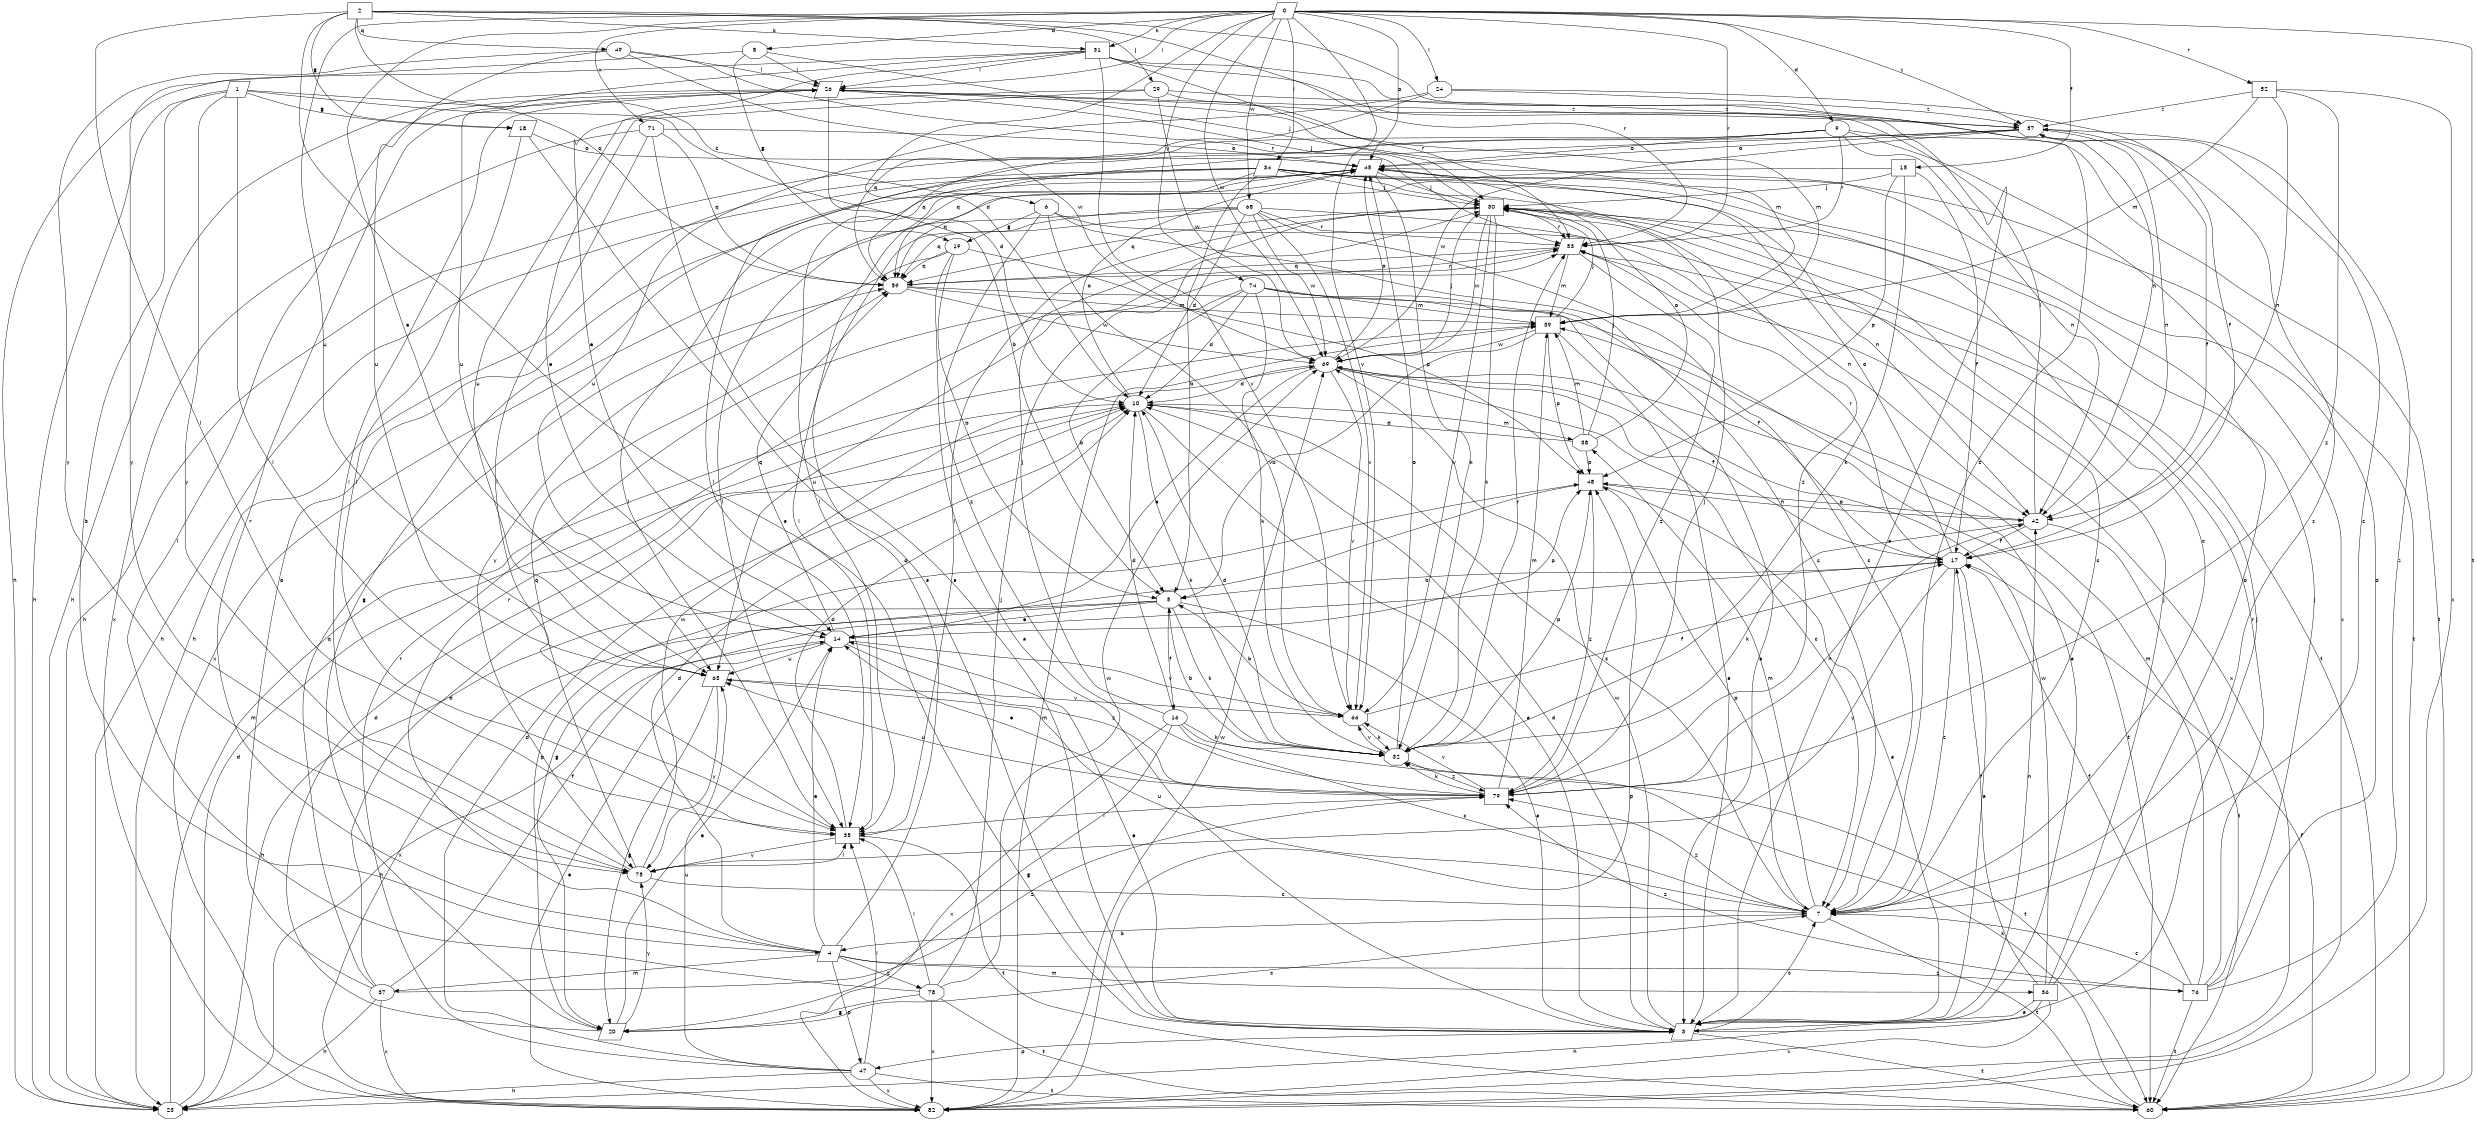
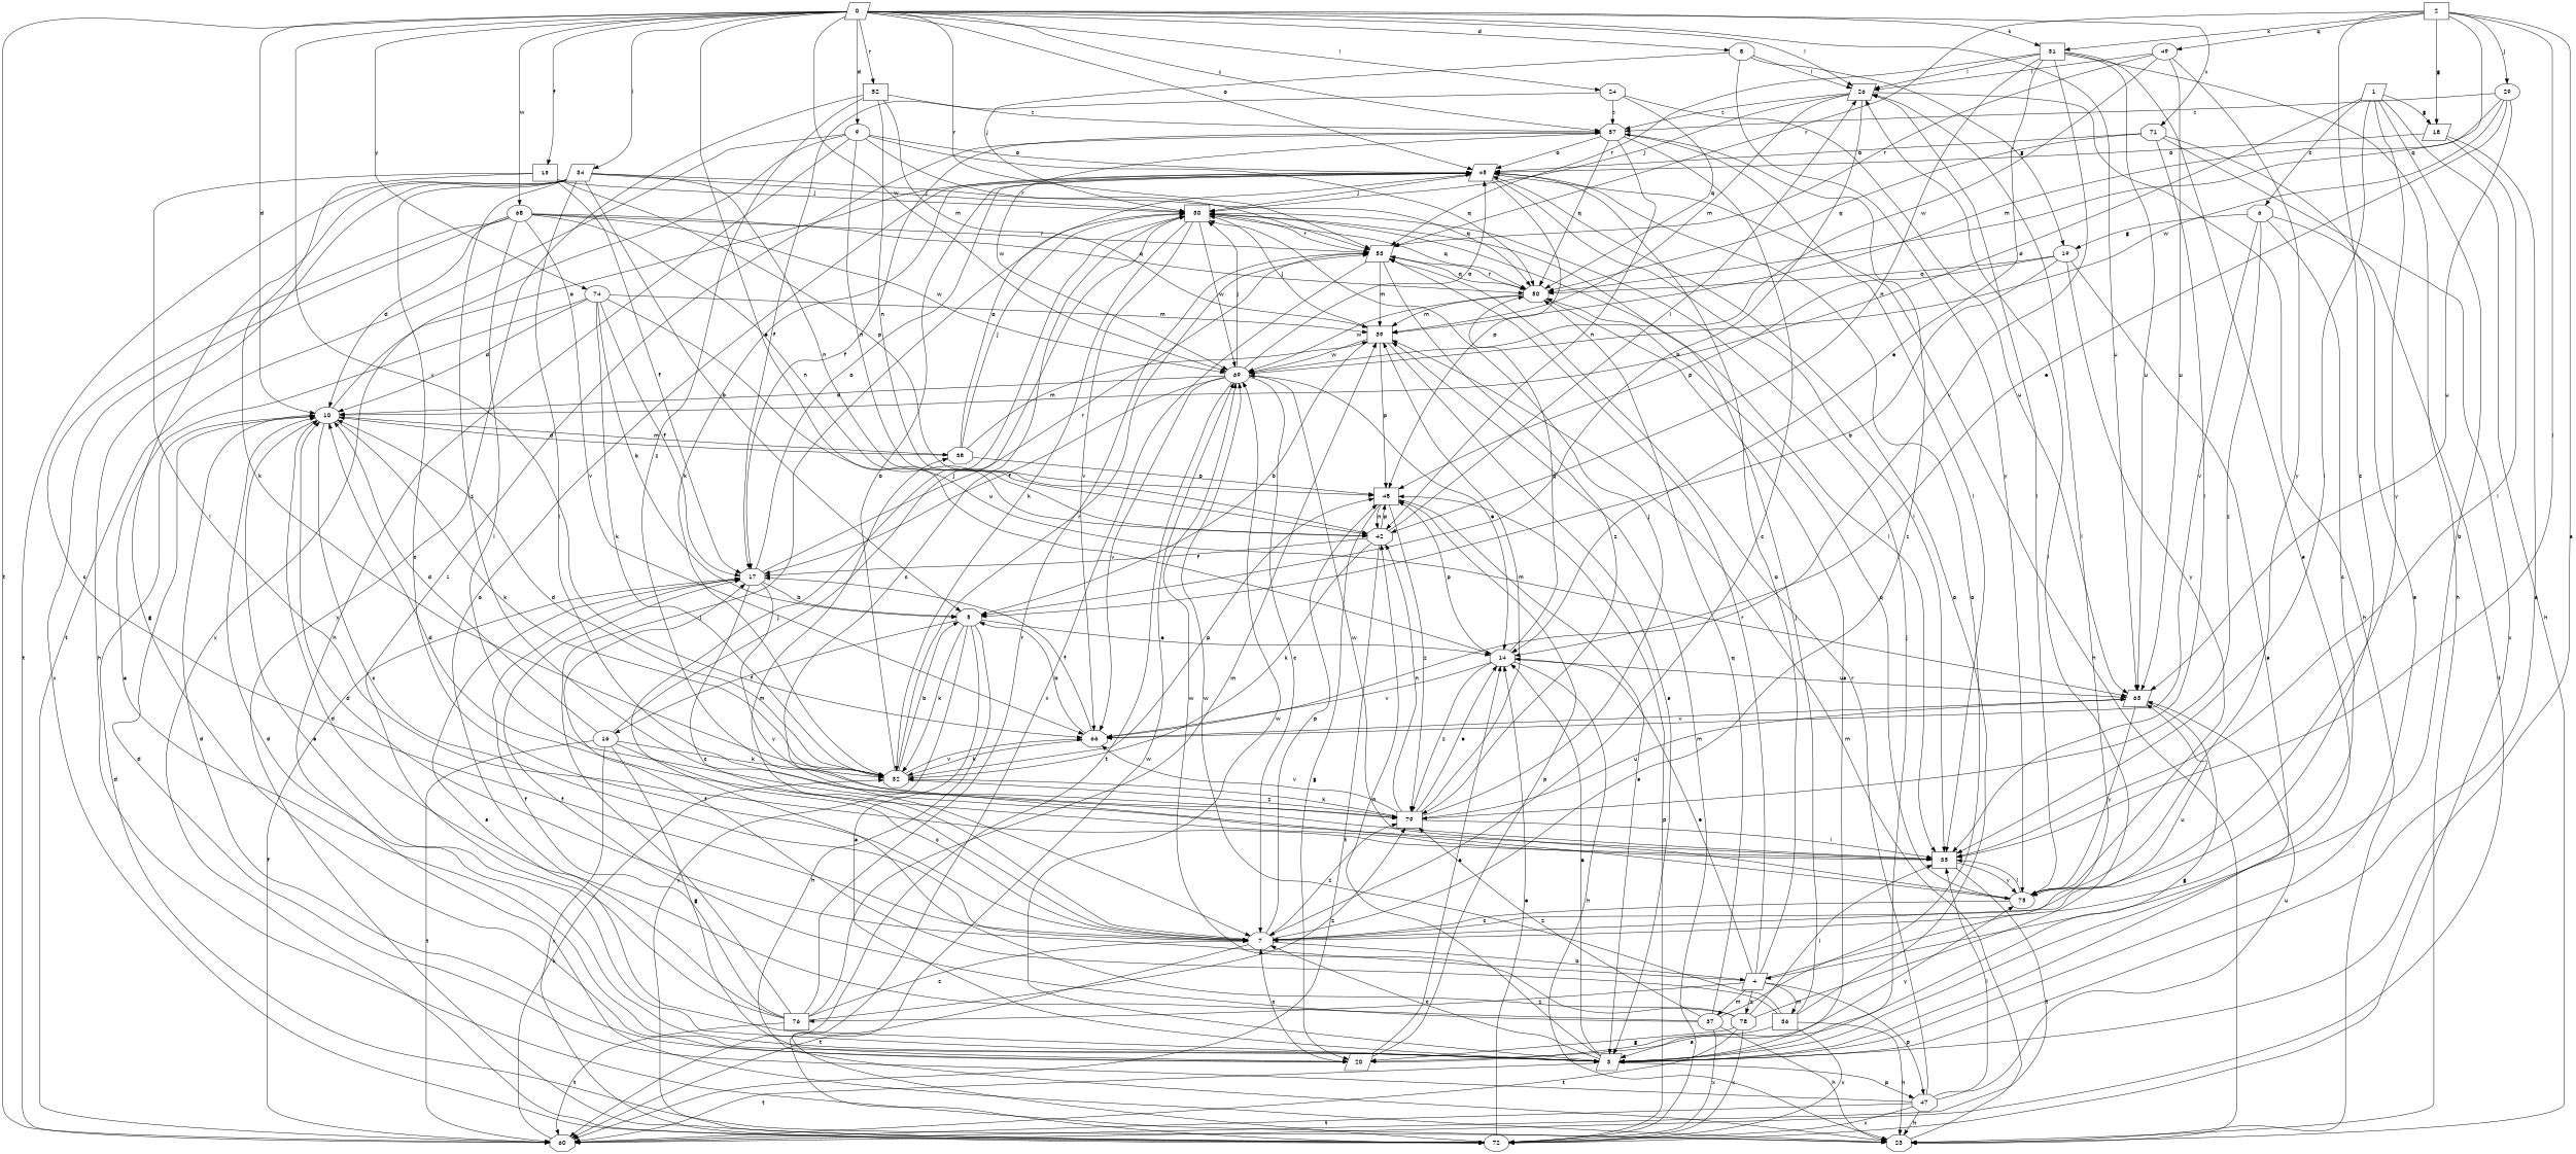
  strict digraph {
    fontname=Lato
    node [fontname=Lato shape=octagon]
    edge [fontname=Lato]
    0 [shape=parallelogram]
    8
    9 [shape=ellipse]
    10 [shape=ellipse]
    14
    15 [shape=box]
    24
    26 [shape=parallelogram]
    31 [shape=box]
    34 [shape=parallelogram]
    45 [shape=parallelogram]
    52 [shape=box]
    53 [shape=parallelogram]
    57
    60
    63 [shape=parallelogram]
    66
    68 [shape=ellipse]
    69 [shape=ellipse]
    71
    74 [shape=ellipse]
    75 [shape=ellipse]
    30 [shape=box]
    19 [shape=ellipse]
    23
-   50 [label=59]
+   50
    42
-   72 [shape=ellipse label=82]
+   72 [shape=ellipse]
    3 [shape=parallelogram]
    7
    32
    38
    79 [shape=box]
    48 [shape=box]
    35 [shape=box]
    17
    5
    39 [shape=box]
    20 [shape=parallelogram]
    1 [shape=parallelogram]
    4 [shape=parallelogram]
    6
    18 [shape=parallelogram]
    47
    36 [shape=box]
    37 [shape=ellipse]
    76 [shape=box]
    78
    2 [shape=box]
    29 [shape=ellipse]
    49 [shape=ellipse]
    16 [shape=ellipse]
    0 -> 8 [label=d]
    0 -> 9 [label=d]
    0 -> 10 [label=d]
    0 -> 14 [label=e]
    0 -> 15 [label=f]
    0 -> 24 [label=i]
    0 -> 26 [label=i]
    0 -> 31 [label=k]
    0 -> 34 [label=l]
    0 -> 45 [label=o]
    0 -> 52 [label=r]
    0 -> 53 [label=r]
    0 -> 57 [label=s]
    0 -> 60 [label=t]
    0 -> 63 [label=u]
    0 -> 66 [label=v]
    0 -> 68 [label=w]
    0 -> 69 [label=w]
    0 -> 71 [label=x]
    0 -> 74 [label=y]
    8 -> 26 [label=i]
    8 -> 75 [label=y]
    8 -> 30 [label=j]
    8 -> 19 [label=g]
    9 -> 45 [label=o]
    9 -> 53 [label=r]
    9 -> 60 [label=t]
    9 -> 23 [label=h]
    9 -> 50 [label=q]
    9 -> 42 [label=n]
    9 -> 72 [label=x]
    10 -> 45 [label=o]
    10 -> 3 [label=a]
    10 -> 7 [label=c]
    10 -> 32 [label=k]
    10 -> 38 [label=m]
    14 -> 63 [label=u]
    14 -> 66 [label=v]
    14 -> 23 [label=h]
    14 -> 50 [label=q]
    14 -> 79 [label=z]
    14 -> 48 [label=p]
    15 -> 30 [label=j]
    15 -> 32 [label=k]
    15 -> 48 [label=p]
    15 -> 35 [label=l]
    15 -> 17 [label=f]
    24 -> 57 [label=s]
    24 -> 63 [label=u]
    24 -> 50 [label=q]
    24 -> 17 [label=f]
    26 -> 57 [label=s]
    26 -> 30 [label=j]
    26 -> 23 [label=h]
    26 -> 5 [label=b]
    26 -> 39 [label=m]
    31 -> 14 [label=e]
    31 -> 26 [label=i]
    31 -> 53 [label=r]
    31 -> 63 [label=u]
    31 -> 66 [label=v]
    31 -> 23 [label=h]
    31 -> 42 [label=n]
    31 -> 3 [label=a]
    34 -> 60 [label=t]
    34 -> 30 [label=j]
    34 -> 23 [label=h]
    34 -> 50 [label=q]
    34 -> 42 [label=n]
    34 -> 7 [label=c]
    34 -> 79 [label=z]
    34 -> 35 [label=l]
    34 -> 5 [label=b]
    34 -> 20 [label=g]
    45 -> 30 [label=j]
    45 -> 23 [label=h]
    45 -> 32 [label=k]
+   45 -> 48 [label=p]
    45 -> 35 [label=l]
    52 -> 57 [label=s]
    52 -> 42 [label=n]
    52 -> 72 [label=x]
    52 -> 79 [label=z]
    52 -> 39 [label=m]
    53 -> 50 [label=q]
    53 -> 72 [label=x]
    53 -> 79 [label=z]
    53 -> 39 [label=m]
    57 -> 45 [label=o]
    57 -> 69 [label=w]
    57 -> 50 [label=q]
    57 -> 42 [label=n]
    57 -> 7 [label=c]
    57 -> 35 [label=l]
    57 -> 17 [label=f]
    60 -> 32 [label=k]
    60 -> 17 [label=f]
    63 -> 66 [label=v]
    63 -> 75 [label=y]
    63 -> 20 [label=g]
    66 -> 32 [label=k]
    66 -> 17 [label=f]
    66 -> 5 [label=b]
    68 -> 10 [label=d]
    68 -> 53 [label=r]
    68 -> 66 [label=v]
    68 -> 69 [label=w]
    68 -> 50 [label=q]
    68 -> 42 [label=n]
    68 -> 72 [label=x]
    68 -> 7 [label=c]
    68 -> 35 [label=l]
    69 -> 10 [label=d]
    69 -> 14 [label=e]
    69 -> 45 [label=o]
    69 -> 60 [label=t]
    69 -> 66 [label=v]
    69 -> 30 [label=j]
    69 -> 7 [label=c]
    69 -> 17 [label=f]
    71 -> 45 [label=o]
    71 -> 50 [label=q]
    71 -> 72 [label=x]
    71 -> 3 [label=a]
    71 -> 35 [label=l]
    74 -> 10 [label=d]
    74 -> 63 [label=u]
    74 -> 3 [label=a]
    74 -> 32 [label=k]
    74 -> 17 [label=f]
    74 -> 5 [label=b]
    74 -> 39 [label=m]
    75 -> 26 [label=i]
    75 -> 69 [label=w]
    75 -> 50 [label=q]
    75 -> 7 [label=c]
    75 -> 35 [label=l]
    30 -> 53 [label=r]
    30 -> 66 [label=v]
    30 -> 69 [label=w]
    30 -> 50 [label=q]
    30 -> 7 [label=c]
    30 -> 32 [label=k]
    30 -> 35 [label=l]
    19 -> 75 [label=y]
    19 -> 50 [label=q]
    19 -> 3 [label=a]
    19 -> 48 [label=p]
    19 -> 5 [label=b]
    23 -> 10 [label=d]
    23 -> 39 [label=m]
    50 -> 53 [label=r]
    50 -> 69 [label=w]
    50 -> 3 [label=a]
    50 -> 39 [label=m]
    42 -> 26 [label=i]
    42 -> 60 [label=t]
    42 -> 32 [label=k]
    42 -> 48 [label=p]
    42 -> 17 [label=f]
    72 -> 14 [label=e]
    72 -> 69 [label=w]
    72 -> 48 [label=p]
    72 -> 39 [label=m]
    3 -> 10 [label=d]
    3 -> 14 [label=e]
    3 -> 60 [label=t]
    3 -> 69 [label=w]
    3 -> 30 [label=j]
    3 -> 42 [label=n]
    3 -> 7 [label=c]
    3 -> 47 [label=p]
    7 -> 57 [label=s]
    7 -> 60 [label=t]
    7 -> 63 [label=u]
    7 -> 38 [label=m]
    7 -> 79 [label=z]
    7 -> 48 [label=p]
    7 -> 4 [label=b]
    32 -> 10 [label=d]
    32 -> 45 [label=o]
    32 -> 53 [label=r]
    32 -> 66 [label=v]
    32 -> 79 [label=z]
    32 -> 48 [label=p]
    32 -> 5 [label=b]
    38 -> 10 [label=d]
    38 -> 45 [label=o]
    38 -> 30 [label=j]
    38 -> 48 [label=p]
    38 -> 39 [label=m]
    79 -> 14 [label=e]
    79 -> 63 [label=u]
    79 -> 66 [label=v]
    79 -> 30 [label=j]
    79 -> 42 [label=n]
    79 -> 32 [label=k]
    79 -> 35 [label=l]
    79 -> 39 [label=m]
    48 -> 42 [label=n]
    48 -> 3 [label=a]
    48 -> 79 [label=z]
    48 -> 20 [label=g]
    35 -> 10 [label=d]
    35 -> 60 [label=t]
    35 -> 75 [label=y]
    17 -> 45 [label=o]
    17 -> 53 [label=r]
    17 -> 75 [label=y]
    17 -> 3 [label=a]
    17 -> 7 [label=c]
    17 -> 5 [label=b]
    5 -> 14 [label=e]
    5 -> 23 [label=h]
    5 -> 72 [label=x]
    5 -> 3 [label=a]
    5 -> 32 [label=k]
    5 -> 16 [label=f]
    39 -> 69 [label=w]
    39 -> 30 [label=j]
    39 -> 3 [label=a]
    39 -> 48 [label=p]
    39 -> 5 [label=b]
    20 -> 10 [label=d]
    20 -> 14 [label=e]
    20 -> 75 [label=y]
    20 -> 7 [label=c]
    20 -> 48 [label=p]
    1 -> 10 [label=d]
    1 -> 75 [label=y]
    1 -> 23 [label=h]
    1 -> 35 [label=l]
    1 -> 4 [label=b]
    1 -> 6 [label=c]
    1 -> 18 [label=g]
    4 -> 10 [label=d]
    4 -> 14 [label=e]
-   4 -> 26 [label=r]
+   4 -> 26 [label=i]
    4 -> 45 [label=o]
    4 -> 53 [label=r]
    4 -> 47 [label=p]
    4 -> 36 [label=m]
    4 -> 37 [label=m]
    4 -> 76 [label=z]
    4 -> 78 [label=z]
    6 -> 60 [label=t]
    6 -> 66 [label=v]
    6 -> 19 [label=g]
    6 -> 7 [label=c]
    6 -> 79 [label=z]
    18 -> 45 [label=o]
    18 -> 3 [label=a]
    18 -> 35 [label=l]
    47 -> 10 [label=d]
    47 -> 53 [label=r]
    47 -> 60 [label=t]
    47 -> 63 [label=u]
    47 -> 23 [label=h]
    47 -> 72 [label=x]
    47 -> 35 [label=l]
    36 -> 45 [label=o]
    36 -> 69 [label=w]
    36 -> 30 [label=j]
    36 -> 23 [label=h]
    36 -> 72 [label=x]
    36 -> 3 [label=a]
    36 -> 17 [label=f]
    37 -> 10 [label=d]
    37 -> 45 [label=o]
    37 -> 23 [label=h]
    37 -> 50 [label=q]
    37 -> 72 [label=x]
    37 -> 79 [label=z]
    37 -> 17 [label=f]
    76 -> 45 [label=o]
    76 -> 53 [label=r]
    76 -> 57 [label=s]
    76 -> 60 [label=t]
    76 -> 30 [label=j]
    76 -> 7 [label=c]
    76 -> 79 [label=z]
    76 -> 17 [label=f]
    76 -> 39 [label=m]
    78 -> 26 [label=i]
    78 -> 60 [label=t]
    78 -> 69 [label=w]
    78 -> 30 [label=j]
    78 -> 72 [label=x]
    78 -> 35 [label=l]
    78 -> 20 [label=g]
    2 -> 31 [label=k]
    2 -> 53 [label=r]
    2 -> 50 [label=q]
    2 -> 3 [label=a]
    2 -> 7 [label=c]
    2 -> 35 [label=l]
    2 -> 18 [label=g]
    2 -> 29 [label=j]
    2 -> 49 [label=q]
    29 -> 14 [label=e]
    29 -> 57 [label=s]
    29 -> 63 [label=u]
    29 -> 69 [label=w]
    29 -> 39 [label=m]
    49 -> 26 [label=i]
    49 -> 53 [label=r]
    49 -> 63 [label=u]
    49 -> 69 [label=w]
    49 -> 75 [label=y]
    16 -> 10 [label=d]
    16 -> 60 [label=t]
    16 -> 30 [label=j]
    16 -> 72 [label=x]
    16 -> 7 [label=c]
    16 -> 32 [label=k]
    16 -> 20 [label=g]
  }
